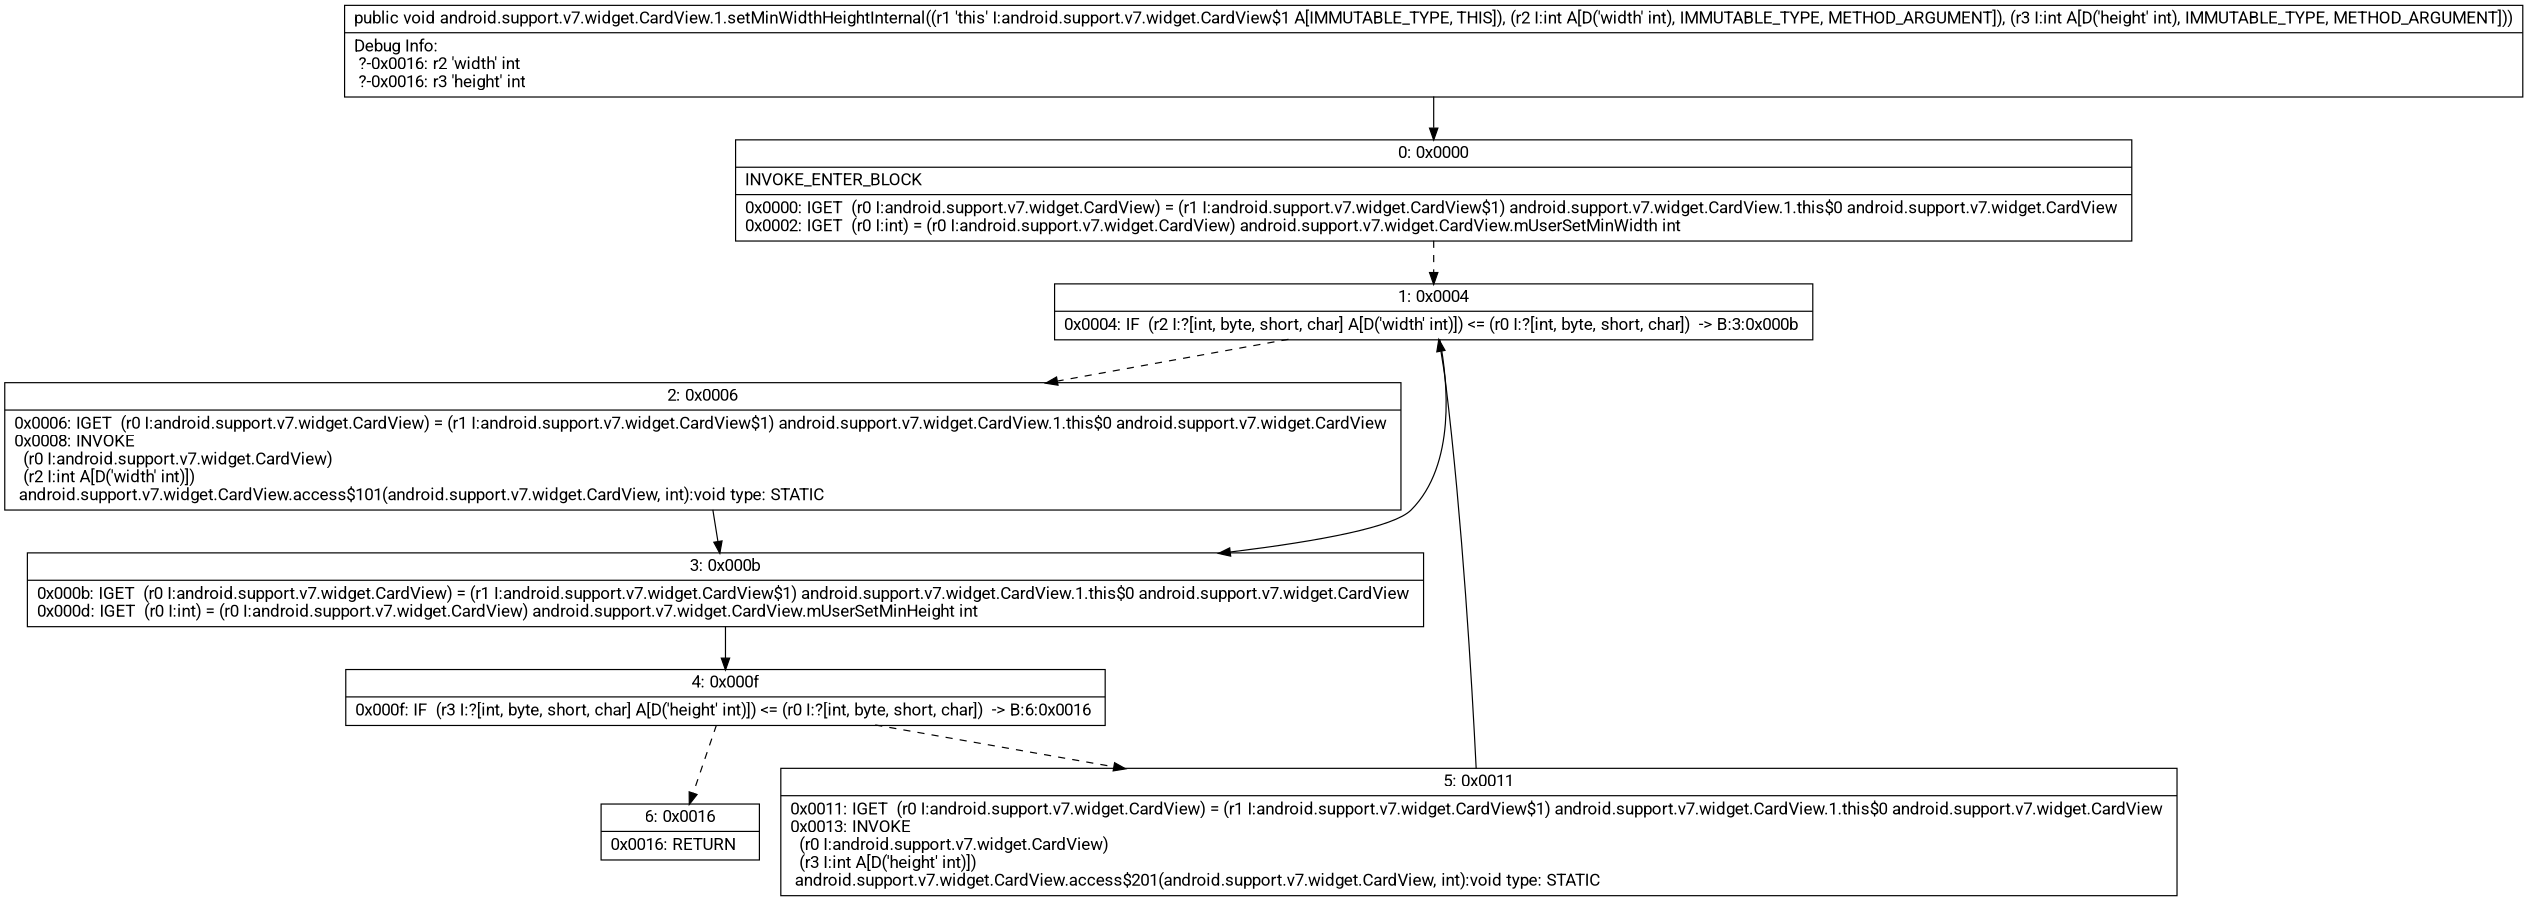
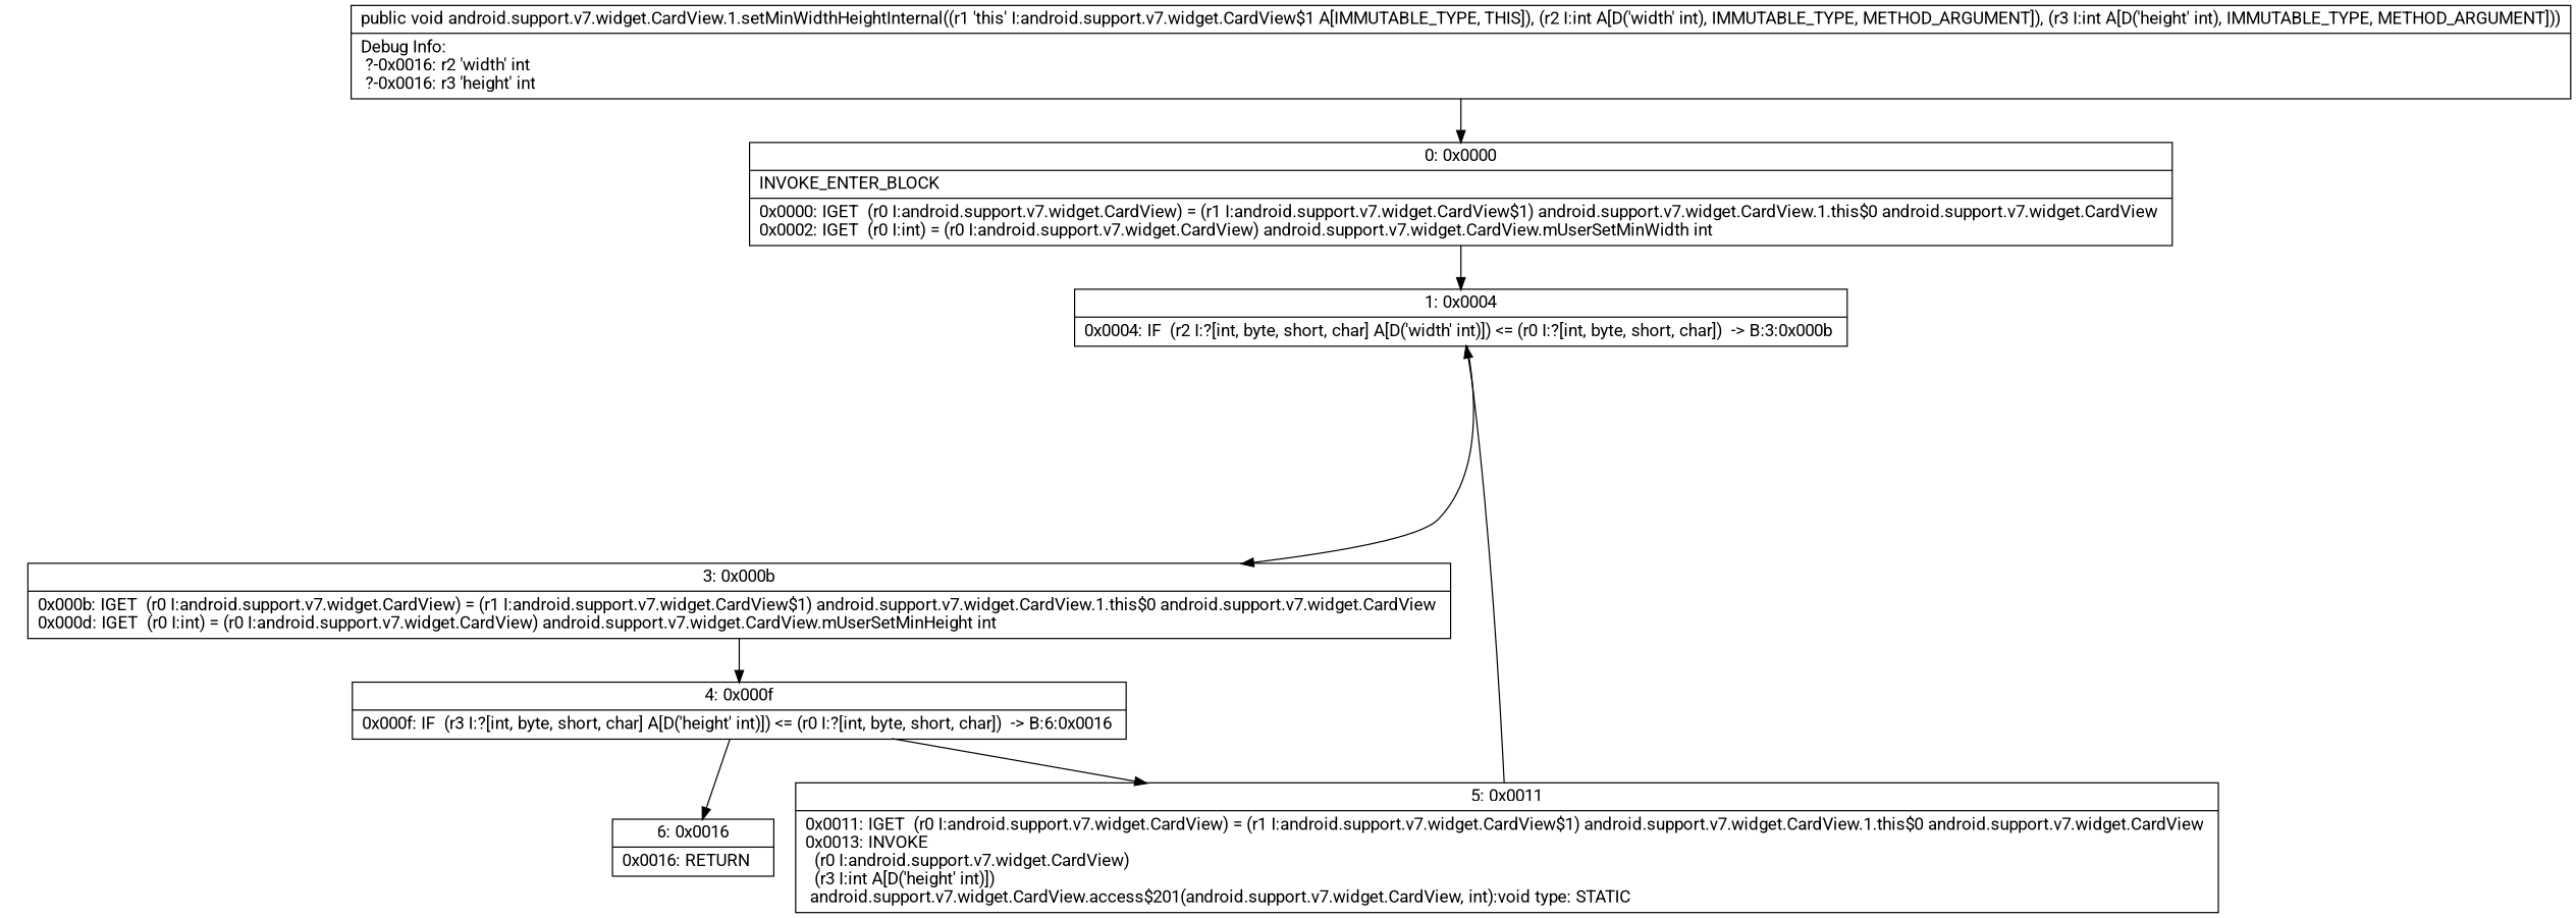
  digraph {
    fontname=Roboto
    node [fontname=Roboto shape=record]
    edge [fontname=Roboto]
    n1 [label="{0\:\ 0x0000|INVOKE_ENTER_BLOCK\l|0x0000: IGET  (r0 I:android.support.v7.widget.CardView) = (r1 I:android.support.v7.widget.CardView$1) android.support.v7.widget.CardView.1.this$0 android.support.v7.widget.CardView \l0x0002: IGET  (r0 I:int) = (r0 I:android.support.v7.widget.CardView) android.support.v7.widget.CardView.mUserSetMinWidth int \l}"]
    n2 [label="{1\:\ 0x0004|0x0004: IF  (r2 I:?[int, byte, short, char] A[D('width' int)]) \<= (r0 I:?[int, byte, short, char])  \-\> B:3:0x000b \l}"]
-   n3 [label="{2\:\ 0x0006|0x0006: IGET  (r0 I:android.support.v7.widget.CardView) = (r1 I:android.support.v7.widget.CardView$1) android.support.v7.widget.CardView.1.this$0 android.support.v7.widget.CardView \l0x0008: INVOKE  \l  (r0 I:android.support.v7.widget.CardView)\l  (r2 I:int A[D('width' int)])\l android.support.v7.widget.CardView.access$101(android.support.v7.widget.CardView, int):void type: STATIC \l}"]
    n4 [label="{3\:\ 0x000b|0x000b: IGET  (r0 I:android.support.v7.widget.CardView) = (r1 I:android.support.v7.widget.CardView$1) android.support.v7.widget.CardView.1.this$0 android.support.v7.widget.CardView \l0x000d: IGET  (r0 I:int) = (r0 I:android.support.v7.widget.CardView) android.support.v7.widget.CardView.mUserSetMinHeight int \l}"]
    n5 [label="{4\:\ 0x000f|0x000f: IF  (r3 I:?[int, byte, short, char] A[D('height' int)]) \<= (r0 I:?[int, byte, short, char])  \-\> B:6:0x0016 \l}"]
    n6 [label="{5\:\ 0x0011|0x0011: IGET  (r0 I:android.support.v7.widget.CardView) = (r1 I:android.support.v7.widget.CardView$1) android.support.v7.widget.CardView.1.this$0 android.support.v7.widget.CardView \l0x0013: INVOKE  \l  (r0 I:android.support.v7.widget.CardView)\l  (r3 I:int A[D('height' int)])\l android.support.v7.widget.CardView.access$201(android.support.v7.widget.CardView, int):void type: STATIC \l}"]
    n7 [label="{6\:\ 0x0016|0x0016: RETURN   \l}"]
    n8 [label="{public void android.support.v7.widget.CardView.1.setMinWidthHeightInternal((r1 'this' I:android.support.v7.widget.CardView$1 A[IMMUTABLE_TYPE, THIS]), (r2 I:int A[D('width' int), IMMUTABLE_TYPE, METHOD_ARGUMENT]), (r3 I:int A[D('height' int), IMMUTABLE_TYPE, METHOD_ARGUMENT]))  | Debug Info:\l  ?\-0x0016: r2 'width' int\l  ?\-0x0016: r3 'height' int\l}"]
-   n1 -> n2 [style=dashed]
-   n2 -> n3 [style=dashed]
+   n1 -> n2
    n2 -> n4
-   n3 -> n4
    n4 -> n5
-   n5 -> n6 [style=dashed]
-   n5 -> n7 [style=dashed]
+   n5 -> n6 [style=solid]
+   n5 -> n7
    n6 -> n2
    n8 -> n1
  }
